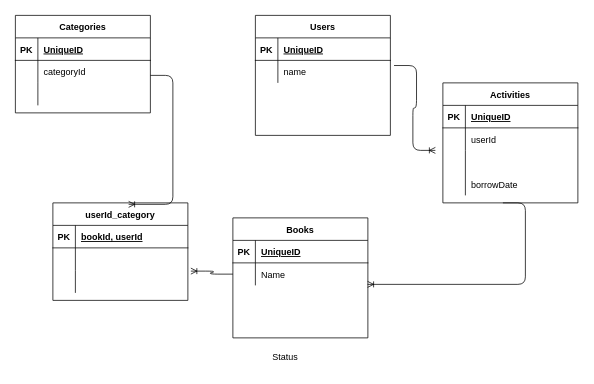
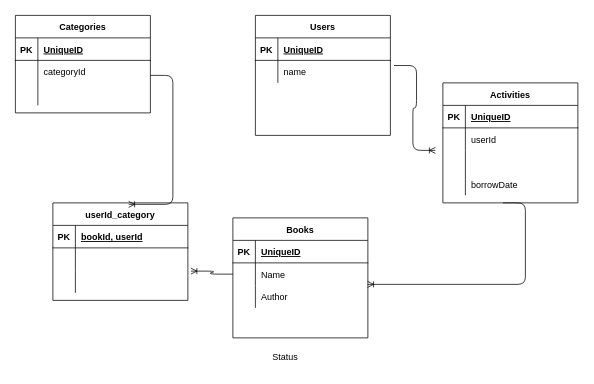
  <mxCell id="0" />
  <mxCell id="1" parent="0" />
  <mxCell id="2" value="Books" style="shape=table;startSize=30;container=1;collapsible=1;childLayout=tableLayout;fixedRows=1;rowLines=0;fontStyle=1;align=center;resizeLast=1;" vertex="1" parent="1"><mxGeometry x="310" y="290" width="180" height="160" as="geometry" /></mxCell>
  <mxCell id="3" value="" style="shape=partialRectangle;collapsible=0;dropTarget=0;pointerEvents=0;fillColor=none;top=0;left=0;bottom=1;right=0;points=[[0,0.5],[1,0.5]];portConstraint=eastwest;" vertex="1" parent="2"><mxGeometry y="30" width="180" height="30" as="geometry" /></mxCell>
  <mxCell id="4" value="PK" style="shape=partialRectangle;connectable=0;fillColor=none;top=0;left=0;bottom=0;right=0;fontStyle=1;overflow=hidden;" vertex="1" parent="3"><mxGeometry width="30" height="30" as="geometry" /></mxCell>
  <mxCell id="5" value="UniqueID" style="shape=partialRectangle;connectable=0;fillColor=none;top=0;left=0;bottom=0;right=0;align=left;spacingLeft=6;fontStyle=5;overflow=hidden;" vertex="1" parent="3"><mxGeometry x="30" width="150" height="30" as="geometry" /></mxCell>
  <mxCell id="6" value="" style="shape=partialRectangle;collapsible=0;dropTarget=0;pointerEvents=0;fillColor=none;top=0;left=0;bottom=0;right=0;points=[[0,0.5],[1,0.5]];portConstraint=eastwest;" vertex="1" parent="2"><mxGeometry y="60" width="180" height="30" as="geometry" /></mxCell>
  <mxCell id="7" value="" style="shape=partialRectangle;connectable=0;fillColor=none;top=0;left=0;bottom=0;right=0;editable=1;overflow=hidden;" vertex="1" parent="6"><mxGeometry width="30" height="30" as="geometry" /></mxCell>
  <mxCell id="8" value="Name" style="shape=partialRectangle;connectable=0;fillColor=none;top=0;left=0;bottom=0;right=0;align=left;spacingLeft=6;overflow=hidden;" vertex="1" parent="6"><mxGeometry x="30" width="150" height="30" as="geometry" /></mxCell>
  <mxCell id="9" value="" style="shape=partialRectangle;collapsible=0;dropTarget=0;pointerEvents=0;fillColor=none;top=0;left=0;bottom=0;right=0;points=[[0,0.5],[1,0.5]];portConstraint=eastwest;" vertex="1" parent="2"><mxGeometry y="90" width="180" height="30" as="geometry" /></mxCell>
  <mxCell id="10" value="" style="shape=partialRectangle;connectable=0;fillColor=none;top=0;left=0;bottom=0;right=0;editable=1;overflow=hidden;" vertex="1" parent="9"><mxGeometry width="30" height="30" as="geometry" /></mxCell>
+ <mxCell id="11" value="Author" style="shape=partialRectangle;connectable=0;fillColor=none;top=0;left=0;bottom=0;right=0;align=left;spacingLeft=6;overflow=hidden;" vertex="1" parent="9"><mxGeometry x="30" width="150" height="30" as="geometry" /></mxCell>
  <mxCell id="12" value="" style="shape=partialRectangle;collapsible=0;dropTarget=0;pointerEvents=0;fillColor=none;top=0;left=0;bottom=0;right=0;points=[[0,0.5],[1,0.5]];portConstraint=eastwest;" vertex="1" parent="2"><mxGeometry y="120" width="180" height="30" as="geometry" /></mxCell>
  <mxCell id="13" value="" style="shape=partialRectangle;connectable=0;fillColor=none;top=0;left=0;bottom=0;right=0;editable=1;overflow=hidden;" vertex="1" parent="12"><mxGeometry width="30" height="30" as="geometry" /></mxCell>
  <mxCell id="14" value="Categories" style="shape=table;startSize=30;container=1;collapsible=1;childLayout=tableLayout;fixedRows=1;rowLines=0;fontStyle=1;align=center;resizeLast=1;" vertex="1" parent="1"><mxGeometry x="20" y="20" width="180" height="130" as="geometry" /></mxCell>
  <mxCell id="15" value="" style="shape=partialRectangle;collapsible=0;dropTarget=0;pointerEvents=0;fillColor=none;top=0;left=0;bottom=1;right=0;points=[[0,0.5],[1,0.5]];portConstraint=eastwest;" vertex="1" parent="14"><mxGeometry y="30" width="180" height="30" as="geometry" /></mxCell>
  <mxCell id="16" value="PK" style="shape=partialRectangle;connectable=0;fillColor=none;top=0;left=0;bottom=0;right=0;fontStyle=1;overflow=hidden;" vertex="1" parent="15"><mxGeometry width="30" height="30" as="geometry" /></mxCell>
  <mxCell id="17" value="UniqueID" style="shape=partialRectangle;connectable=0;fillColor=none;top=0;left=0;bottom=0;right=0;align=left;spacingLeft=6;fontStyle=5;overflow=hidden;" vertex="1" parent="15"><mxGeometry x="30" width="150" height="30" as="geometry" /></mxCell>
  <mxCell id="18" value="" style="shape=partialRectangle;collapsible=0;dropTarget=0;pointerEvents=0;fillColor=none;top=0;left=0;bottom=0;right=0;points=[[0,0.5],[1,0.5]];portConstraint=eastwest;" vertex="1" parent="14"><mxGeometry y="60" width="180" height="30" as="geometry" /></mxCell>
  <mxCell id="19" value="" style="shape=partialRectangle;connectable=0;fillColor=none;top=0;left=0;bottom=0;right=0;editable=1;overflow=hidden;" vertex="1" parent="18"><mxGeometry width="30" height="30" as="geometry" /></mxCell>
  <mxCell id="20" value="categoryId" style="shape=partialRectangle;connectable=0;fillColor=none;top=0;left=0;bottom=0;right=0;align=left;spacingLeft=6;overflow=hidden;labelBackgroundColor=#ffffff;" vertex="1" parent="18"><mxGeometry x="30" width="150" height="30" as="geometry" /></mxCell>
  <mxCell id="21" value="" style="shape=partialRectangle;collapsible=0;dropTarget=0;pointerEvents=0;fillColor=none;top=0;left=0;bottom=0;right=0;points=[[0,0.5],[1,0.5]];portConstraint=eastwest;" vertex="1" parent="14"><mxGeometry y="90" width="180" height="30" as="geometry" /></mxCell>
  <mxCell id="22" value="" style="shape=partialRectangle;connectable=0;fillColor=none;top=0;left=0;bottom=0;right=0;editable=1;overflow=hidden;" vertex="1" parent="21"><mxGeometry width="30" height="30" as="geometry" /></mxCell>
  <mxCell id="23" value="" style="shape=partialRectangle;connectable=0;fillColor=none;top=0;left=0;bottom=0;right=0;align=left;spacingLeft=6;overflow=hidden;" vertex="1" parent="21"><mxGeometry x="30" width="150" height="30" as="geometry" /></mxCell>
  <mxCell id="24" value="userId_category" style="shape=table;startSize=30;container=1;collapsible=1;childLayout=tableLayout;fixedRows=1;rowLines=0;fontStyle=1;align=center;resizeLast=1;labelBackgroundColor=#ffffff;" vertex="1" parent="1"><mxGeometry x="70" y="270" width="180" height="130" as="geometry" /></mxCell>
  <mxCell id="25" value="" style="shape=partialRectangle;collapsible=0;dropTarget=0;pointerEvents=0;fillColor=none;top=0;left=0;bottom=1;right=0;points=[[0,0.5],[1,0.5]];portConstraint=eastwest;" vertex="1" parent="24"><mxGeometry y="30" width="180" height="30" as="geometry" /></mxCell>
  <mxCell id="26" value="PK" style="shape=partialRectangle;connectable=0;fillColor=none;top=0;left=0;bottom=0;right=0;fontStyle=1;overflow=hidden;" vertex="1" parent="25"><mxGeometry width="30" height="30" as="geometry" /></mxCell>
  <mxCell id="27" value="bookId, userId" style="shape=partialRectangle;connectable=0;fillColor=none;top=0;left=0;bottom=0;right=0;align=left;spacingLeft=6;fontStyle=5;overflow=hidden;" vertex="1" parent="25"><mxGeometry x="30" width="150" height="30" as="geometry" /></mxCell>
  <mxCell id="28" value="" style="shape=partialRectangle;collapsible=0;dropTarget=0;pointerEvents=0;fillColor=none;top=0;left=0;bottom=0;right=0;points=[[0,0.5],[1,0.5]];portConstraint=eastwest;" vertex="1" parent="24"><mxGeometry y="60" width="180" height="30" as="geometry" /></mxCell>
  <mxCell id="29" value="" style="shape=partialRectangle;connectable=0;fillColor=none;top=0;left=0;bottom=0;right=0;editable=1;overflow=hidden;" vertex="1" parent="28"><mxGeometry width="30" height="30" as="geometry" /></mxCell>
  <mxCell id="30" value="" style="shape=partialRectangle;connectable=0;fillColor=none;top=0;left=0;bottom=0;right=0;align=left;spacingLeft=6;overflow=hidden;" vertex="1" parent="28"><mxGeometry x="30" width="150" height="30" as="geometry" /></mxCell>
  <mxCell id="31" value="" style="shape=partialRectangle;collapsible=0;dropTarget=0;pointerEvents=0;fillColor=none;top=0;left=0;bottom=0;right=0;points=[[0,0.5],[1,0.5]];portConstraint=eastwest;" vertex="1" parent="24"><mxGeometry y="90" width="180" height="30" as="geometry" /></mxCell>
  <mxCell id="32" value="" style="shape=partialRectangle;connectable=0;fillColor=none;top=0;left=0;bottom=0;right=0;editable=1;overflow=hidden;" vertex="1" parent="31"><mxGeometry width="30" height="30" as="geometry" /></mxCell>
  <mxCell id="33" value="" style="shape=partialRectangle;connectable=0;fillColor=none;top=0;left=0;bottom=0;right=0;align=left;spacingLeft=6;overflow=hidden;" vertex="1" parent="31"><mxGeometry x="30" width="150" height="30" as="geometry" /></mxCell>
  <mxCell id="34" value="" style="edgeStyle=entityRelationEdgeStyle;fontSize=12;html=1;endArrow=ERoneToMany;entryX=0.561;entryY=0.015;entryDx=0;entryDy=0;entryPerimeter=0;" edge="1" parent="1" target="24"><mxGeometry width="100" height="100" relative="1" as="geometry"><mxPoint x="200" y="100" as="sourcePoint" /><mxPoint x="300" y="0" as="targetPoint" /></mxGeometry></mxCell>
  <mxCell id="35" value="" style="edgeStyle=entityRelationEdgeStyle;fontSize=12;html=1;endArrow=ERoneToMany;entryX=1.022;entryY=0.033;entryDx=0;entryDy=0;entryPerimeter=0;exitX=0;exitY=0.5;exitDx=0;exitDy=0;" edge="1" parent="1" source="6" target="31"><mxGeometry width="100" height="100" relative="1" as="geometry"><mxPoint x="290" y="270" as="sourcePoint" /><mxPoint x="390" y="170" as="targetPoint" /></mxGeometry></mxCell>
  <mxCell id="36" value="Users" style="shape=table;startSize=30;container=1;collapsible=1;childLayout=tableLayout;fixedRows=1;rowLines=0;fontStyle=1;align=center;resizeLast=1;labelBackgroundColor=#ffffff;" vertex="1" parent="1"><mxGeometry x="340" y="20" width="180" height="160" as="geometry" /></mxCell>
  <mxCell id="37" value="" style="shape=partialRectangle;collapsible=0;dropTarget=0;pointerEvents=0;fillColor=none;top=0;left=0;bottom=1;right=0;points=[[0,0.5],[1,0.5]];portConstraint=eastwest;" vertex="1" parent="36"><mxGeometry y="30" width="180" height="30" as="geometry" /></mxCell>
  <mxCell id="38" value="PK" style="shape=partialRectangle;connectable=0;fillColor=none;top=0;left=0;bottom=0;right=0;fontStyle=1;overflow=hidden;" vertex="1" parent="37"><mxGeometry width="30" height="30" as="geometry" /></mxCell>
  <mxCell id="39" value="UniqueID" style="shape=partialRectangle;connectable=0;fillColor=none;top=0;left=0;bottom=0;right=0;align=left;spacingLeft=6;fontStyle=5;overflow=hidden;" vertex="1" parent="37"><mxGeometry x="30" width="150" height="30" as="geometry" /></mxCell>
  <mxCell id="40" value="" style="shape=partialRectangle;collapsible=0;dropTarget=0;pointerEvents=0;fillColor=none;top=0;left=0;bottom=0;right=0;points=[[0,0.5],[1,0.5]];portConstraint=eastwest;" vertex="1" parent="36"><mxGeometry y="60" width="180" height="30" as="geometry" /></mxCell>
  <mxCell id="41" value="" style="shape=partialRectangle;connectable=0;fillColor=none;top=0;left=0;bottom=0;right=0;editable=1;overflow=hidden;" vertex="1" parent="40"><mxGeometry width="30" height="30" as="geometry" /></mxCell>
  <mxCell id="42" value="name" style="shape=partialRectangle;connectable=0;fillColor=none;top=0;left=0;bottom=0;right=0;align=left;spacingLeft=6;overflow=hidden;" vertex="1" parent="40"><mxGeometry x="30" width="150" height="30" as="geometry" /></mxCell>
  <mxCell id="43" value="" style="shape=partialRectangle;collapsible=0;dropTarget=0;pointerEvents=0;fillColor=none;top=0;left=0;bottom=0;right=0;points=[[0,0.5],[1,0.5]];portConstraint=eastwest;" vertex="1" parent="36"><mxGeometry y="90" width="180" height="30" as="geometry" /></mxCell>
  <mxCell id="44" value="" style="shape=partialRectangle;connectable=0;fillColor=none;top=0;left=0;bottom=0;right=0;editable=1;overflow=hidden;" vertex="1" parent="43"><mxGeometry width="30" height="30" as="geometry" /></mxCell>
  <mxCell id="45" value="" style="shape=partialRectangle;collapsible=0;dropTarget=0;pointerEvents=0;fillColor=none;top=0;left=0;bottom=0;right=0;points=[[0,0.5],[1,0.5]];portConstraint=eastwest;" vertex="1" parent="36"><mxGeometry y="120" width="180" height="30" as="geometry" /></mxCell>
  <mxCell id="46" value="" style="shape=partialRectangle;connectable=0;fillColor=none;top=0;left=0;bottom=0;right=0;editable=1;overflow=hidden;" vertex="1" parent="45"><mxGeometry width="30" height="30" as="geometry" /></mxCell>
  <mxCell id="47" value="" style="edgeStyle=entityRelationEdgeStyle;fontSize=12;html=1;endArrow=ERoneToMany;entryX=0.998;entryY=-0.045;entryDx=0;entryDy=0;entryPerimeter=0;" edge="1" parent="1" target="9"><mxGeometry width="100" height="100" relative="1" as="geometry"><mxPoint x="670" y="270" as="sourcePoint" /><mxPoint x="500" y="160" as="targetPoint" /></mxGeometry></mxCell>
  <mxCell id="48" value="Activities" style="shape=table;startSize=30;container=1;collapsible=1;childLayout=tableLayout;fixedRows=1;rowLines=0;fontStyle=1;align=center;resizeLast=1;labelBackgroundColor=#ffffff;" vertex="1" parent="1"><mxGeometry x="590" y="110" width="180" height="160" as="geometry" /></mxCell>
  <mxCell id="49" value="" style="shape=partialRectangle;collapsible=0;dropTarget=0;pointerEvents=0;fillColor=none;top=0;left=0;bottom=1;right=0;points=[[0,0.5],[1,0.5]];portConstraint=eastwest;" vertex="1" parent="48"><mxGeometry y="30" width="180" height="30" as="geometry" /></mxCell>
  <mxCell id="50" value="PK" style="shape=partialRectangle;connectable=0;fillColor=none;top=0;left=0;bottom=0;right=0;fontStyle=1;overflow=hidden;" vertex="1" parent="49"><mxGeometry width="30" height="30" as="geometry" /></mxCell>
  <mxCell id="51" value="UniqueID" style="shape=partialRectangle;connectable=0;fillColor=none;top=0;left=0;bottom=0;right=0;align=left;spacingLeft=6;fontStyle=5;overflow=hidden;" vertex="1" parent="49"><mxGeometry x="30" width="150" height="30" as="geometry" /></mxCell>
  <mxCell id="52" value="" style="shape=partialRectangle;collapsible=0;dropTarget=0;pointerEvents=0;fillColor=none;top=0;left=0;bottom=0;right=0;points=[[0,0.5],[1,0.5]];portConstraint=eastwest;" vertex="1" parent="48"><mxGeometry y="60" width="180" height="30" as="geometry" /></mxCell>
  <mxCell id="53" value="" style="shape=partialRectangle;connectable=0;fillColor=none;top=0;left=0;bottom=0;right=0;editable=1;overflow=hidden;" vertex="1" parent="52"><mxGeometry width="30" height="30" as="geometry" /></mxCell>
  <mxCell id="54" value="userId" style="shape=partialRectangle;connectable=0;fillColor=none;top=0;left=0;bottom=0;right=0;align=left;spacingLeft=6;overflow=hidden;" vertex="1" parent="52"><mxGeometry x="30" width="150" height="30" as="geometry" /></mxCell>
  <mxCell id="55" value="" style="shape=partialRectangle;collapsible=0;dropTarget=0;pointerEvents=0;fillColor=none;top=0;left=0;bottom=0;right=0;points=[[0,0.5],[1,0.5]];portConstraint=eastwest;" vertex="1" parent="48"><mxGeometry y="90" width="180" height="30" as="geometry" /></mxCell>
  <mxCell id="56" value="" style="shape=partialRectangle;connectable=0;fillColor=none;top=0;left=0;bottom=0;right=0;editable=1;overflow=hidden;" vertex="1" parent="55"><mxGeometry width="30" height="30" as="geometry" /></mxCell>
  <mxCell id="57" value="" style="shape=partialRectangle;collapsible=0;dropTarget=0;pointerEvents=0;fillColor=none;top=0;left=0;bottom=0;right=0;points=[[0,0.5],[1,0.5]];portConstraint=eastwest;" vertex="1" parent="48"><mxGeometry y="120" width="180" height="30" as="geometry" /></mxCell>
  <mxCell id="58" value="" style="shape=partialRectangle;connectable=0;fillColor=none;top=0;left=0;bottom=0;right=0;editable=1;overflow=hidden;" vertex="1" parent="57"><mxGeometry width="30" height="30" as="geometry" /></mxCell>
  <mxCell id="59" value="borrowDate" style="shape=partialRectangle;connectable=0;fillColor=none;top=0;left=0;bottom=0;right=0;align=left;spacingLeft=6;overflow=hidden;" vertex="1" parent="57"><mxGeometry x="30" width="150" height="30" as="geometry" /></mxCell>
  <mxCell id="60" value="" style="edgeStyle=entityRelationEdgeStyle;fontSize=12;html=1;endArrow=ERoneToMany;exitX=1.027;exitY=0.229;exitDx=0;exitDy=0;exitPerimeter=0;" edge="1" parent="1" source="40"><mxGeometry width="100" height="100" relative="1" as="geometry"><mxPoint x="400" y="260" as="sourcePoint" /><mxPoint x="580" y="200" as="targetPoint" /></mxGeometry></mxCell>
  <mxCell id="61" value="Status" style="shape=partialRectangle;connectable=0;fillColor=none;top=0;left=0;bottom=0;right=0;align=left;spacingLeft=6;overflow=hidden;" vertex="1" parent="1"><mxGeometry x="355" y="460" width="150" height="30" as="geometry" /></mxCell>
